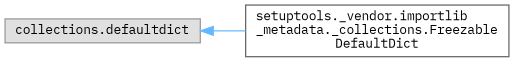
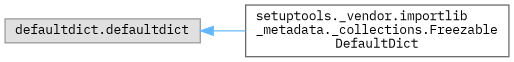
  digraph {
    rankdir=LR
    fontname="IBM Plex Mono"
    node [fontname="IBM Plex Mono" fontsize=10 shape=box style=filled]
-   n1 [color=grey60 fillcolor="#E0E0E0" height=0.2 label="collections.defaultdict" width=0.4]
+   n1 [color=grey60 fillcolor="#E0E0E0" height=0.2 label="defaultdict.defaultdict" width=0.4]
    n2 [color=grey40 fillcolor=white height=0.2 label="setuptools._vendor.importlib\l_metadata._collections.Freezable\lDefaultDict" width=0.4]
    n1 -> n2 [color=steelblue1 dir=back fontname="IBM Plex Mono" fontsize=10 labelfontname=Helvetica labelfontsize=10 style=solid]
  }
